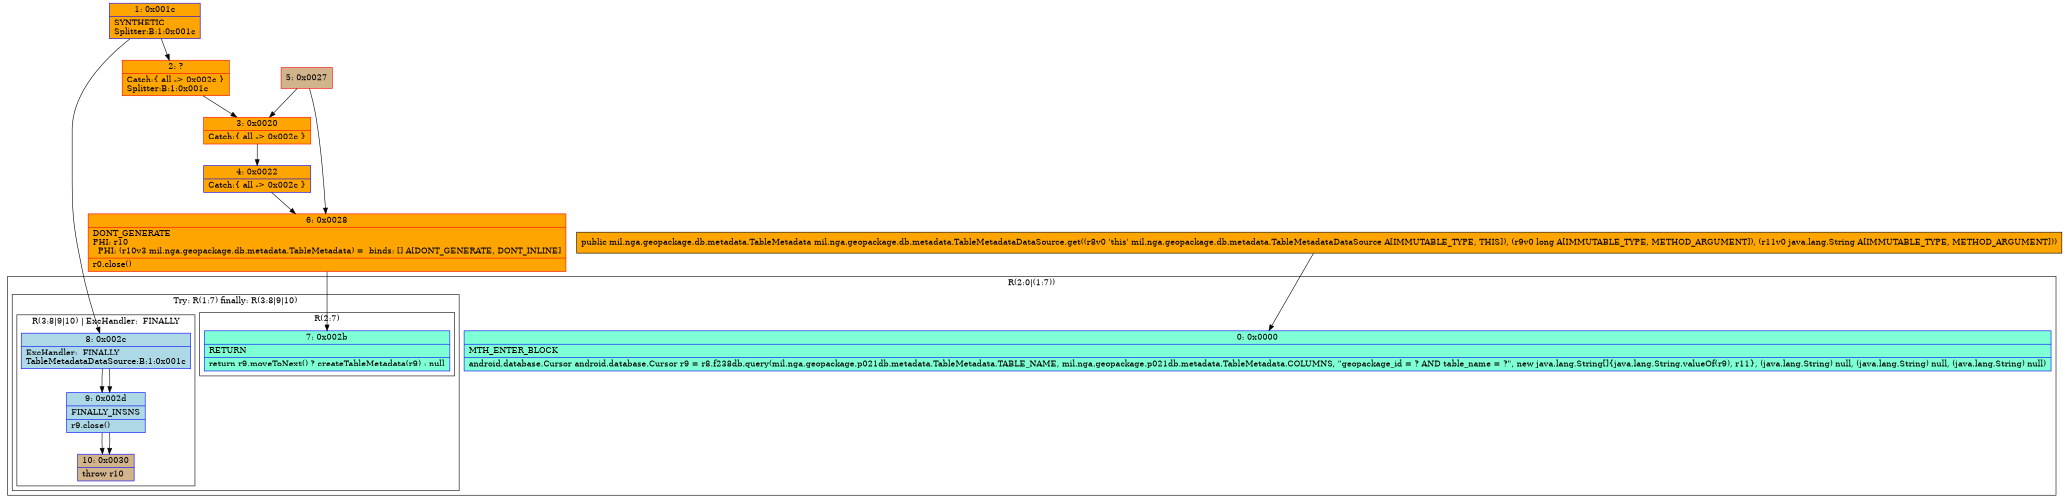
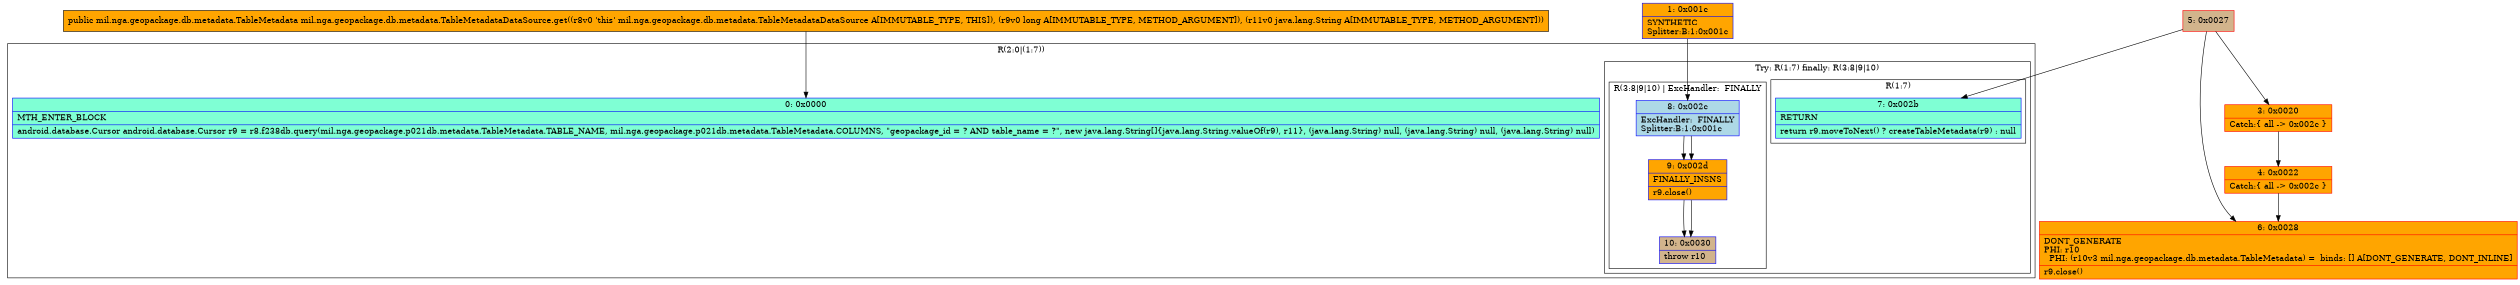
  digraph {
    node [color=blue fillcolor=orange shape=record style=filled]
    n1 [fillcolor=aquamarine label="{7\:\ 0x002b|RETURN\l|return r9.moveToNext() ? createTableMetadata(r9) : null\l}"]
-   n2 [fillcolor=lightblue label="{8\:\ 0x002c|ExcHandler:  FINALLY\lTableMetadataDataSource:B:1:0x001c\l}"]
-   n3 [fillcolor=lightblue label="{9\:\ 0x002d|FINALLY_INSNS\l|r9.close()\l}"]
+   n2 [fillcolor=lightblue label="{8\:\ 0x002c|ExcHandler:  FINALLY\lSplitter:B:1:0x001c\l}"]
+   n3 [label="{9\:\ 0x002d|FINALLY_INSNS\l|r9.close()\l}"]
    n4 [fillcolor=tan label="{10\:\ 0x0030|throw r10\l}"]
    n5 [fillcolor=aquamarine label="{0\:\ 0x0000|MTH_ENTER_BLOCK\l|android.database.Cursor android.database.Cursor r9 = r8.f238db.query(mil.nga.geopackage.p021db.metadata.TableMetadata.TABLE_NAME, mil.nga.geopackage.p021db.metadata.TableMetadata.COLUMNS, \"geopackage_id = ? AND table_name = ?\", new java.lang.String[]\{java.lang.String.valueOf(r9), r11\}, (java.lang.String) null, (java.lang.String) null, (java.lang.String) null)\l}"]
    n6 [label="{1\:\ 0x001c|SYNTHETIC\lSplitter:B:1:0x001c\l}"]
-   n7 [color=red label="{2\:\ ?|Catch:\{ all \-\> 0x002c \}\lSplitter:B:1:0x001c\l}"]
    n8 [color=red label="{3\:\ 0x0020|Catch:\{ all \-\> 0x002c \}\l}"]
-   n9 [label="{4\:\ 0x0022|Catch:\{ all \-\> 0x002c \}\l}"]
-   n10 [color=red label="{6\:\ 0x0028|DONT_GENERATE\lPHI: r10 \l  PHI: (r10v3 mil.nga.geopackage.db.metadata.TableMetadata) =  binds: [] A[DONT_GENERATE, DONT_INLINE]\l|r0.close()\l}"]
+   n9 [color=red label="{4\:\ 0x0022|Catch:\{ all \-\> 0x002c \}\l}"]
+   n10 [color=red label="{6\:\ 0x0028|DONT_GENERATE\lPHI: r10 \l  PHI: (r10v3 mil.nga.geopackage.db.metadata.TableMetadata) =  binds: [] A[DONT_GENERATE, DONT_INLINE]\l|r9.close()\l}"]
    n11 [color=red fillcolor=tan label="{5\:\ 0x0027}"]
    n12 [label="{public mil.nga.geopackage.db.metadata.TableMetadata mil.nga.geopackage.db.metadata.TableMetadataDataSource.get((r8v0 'this' mil.nga.geopackage.db.metadata.TableMetadataDataSource A[IMMUTABLE_TYPE, THIS]), (r9v0 long A[IMMUTABLE_TYPE, METHOD_ARGUMENT]), (r11v0 java.lang.String A[IMMUTABLE_TYPE, METHOD_ARGUMENT])) }" color=""]
    subgraph cluster_1 {
      label="R(2:0|(1:7))"
      n5
      subgraph cluster_2 {
        label="Try: R(1:7) finally: R(3:8|9|10)"
        subgraph cluster_3 {
-         label="R(2:7)"
+         label="R(1:7)"
          n1
        }
        subgraph cluster_4 {
          label="R(3:8|9|10) | ExcHandler:  FINALLY\l"
          n2
          n3
          n4
        }
      }
    }
    subgraph cluster_5 {
      label="R(3:8|9|10) | ExcHandler:  FINALLY\l"
    }
    n2 -> n3
    n2 -> n3
    n3 -> n4
    n3 -> n4
    n6 -> n2
-   n6 -> n7
-   n7 -> n8
    n8 -> n9
    n9 -> n10
-   n10 -> n1
+   n11 -> n1
    n11 -> n8
    n11 -> n10
    n12 -> n5
  }
